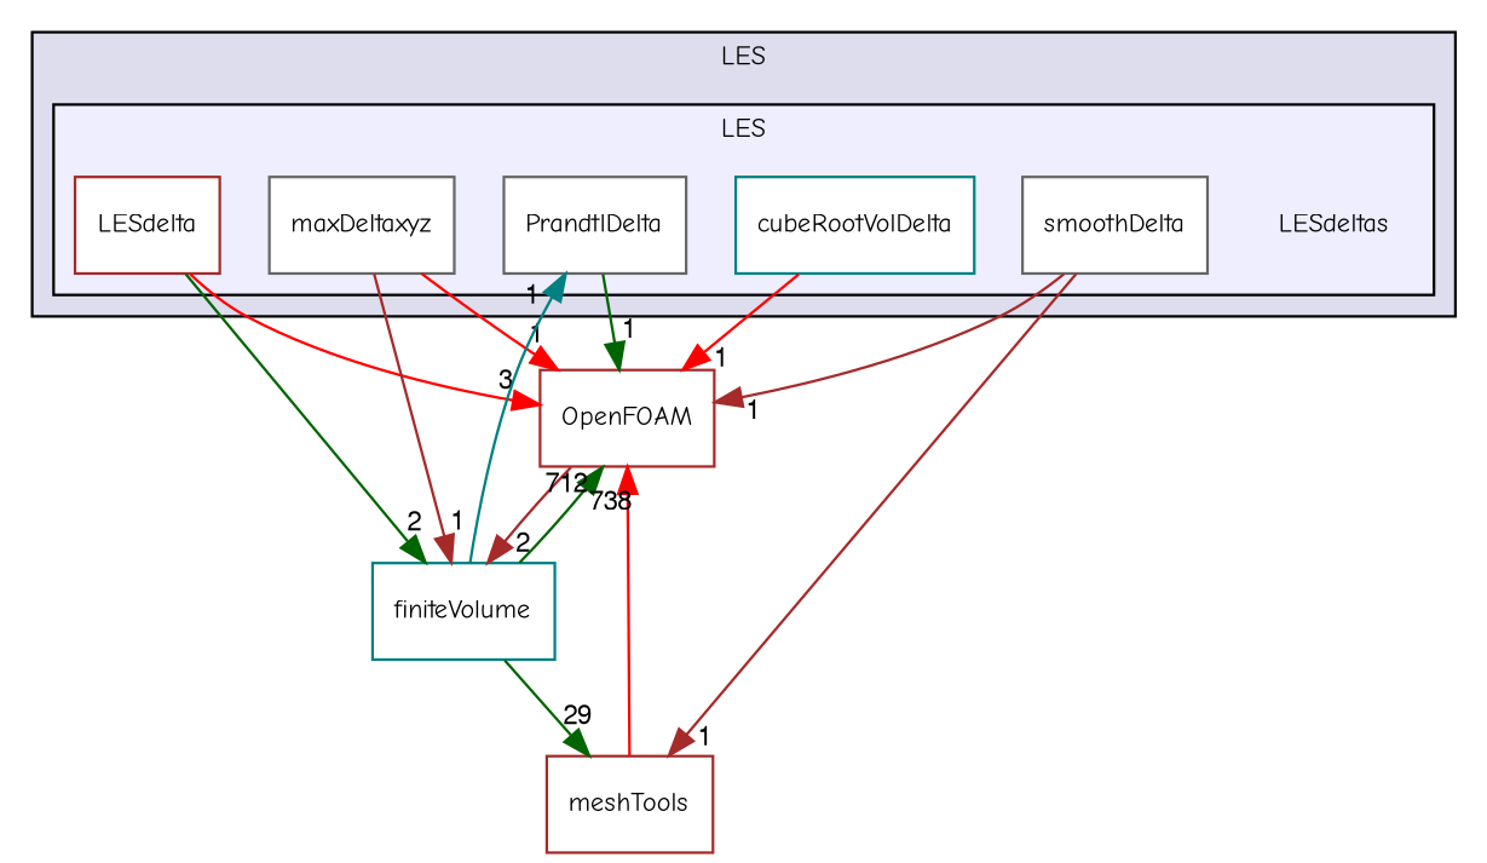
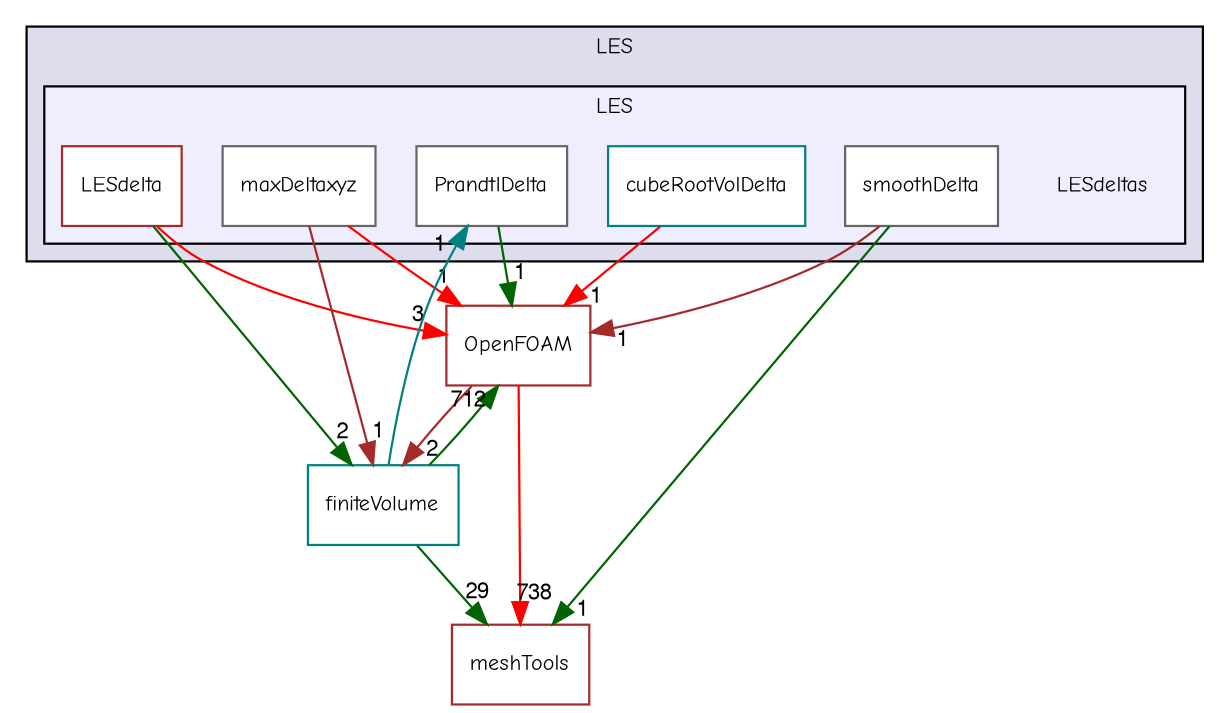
  digraph {
    compound=true
    fontname="Comic Neue"
    node [color=brown fontname="Comic Neue" fontsize=10 shape=box fillcolor=white style=filled]
    edge [color=red fontname="Comic Neue" headlabel=1 labeldistance=1.5 labelfontname=FreeSans labelfontsize=10]
    n1 [label=LESdeltas shape=plaintext fillcolor="" style=""]
    n2 [color=teal label=cubeRootVolDelta]
    n3 [label=LESdelta]
    n4 [color=gray40 label=maxDeltaxyz]
    n5 [color=gray40 label=PrandtlDelta]
    n6 [color=gray40 label=smoothDelta]
    n7 [label=OpenFOAM fillcolor="" style=""]
    n8 [color=teal label=finiteVolume fillcolor="" style=""]
    n9 [label=meshTools fillcolor="" style=""]
    subgraph cluster_1 {
      bgcolor="#ddddee"
      fontsize=10
      label=LES
      pencolor=black
      subgraph cluster_2 {
        bgcolor="#eeeeff"
        fontsize=10
        label=LES
        pencolor=black
        n1
        n2
        n3
        n4
        n5
        n6
      }
    }
    n2 -> n7
    n3 -> n7 [headlabel=3]
    n3 -> n8 [color=darkgreen headlabel=2]
    n4 -> n7
    n4 -> n8 [color=brown]
    n5 -> n7 [color=darkgreen]
    n6 -> n7 [color=brown]
-   n6 -> n9 [color=brown]
+   n6 -> n9 [color=darkgreen]
    n7 -> n8 [color=brown headlabel=2]
    n8 -> n5 [color=teal]
    n8 -> n7 [color=darkgreen headlabel=712]
    n8 -> n9 [color=darkgreen headlabel=29]
-   n9 -> n7 [headlabel=738]
+   n7 -> n9 [headlabel=738]
  }
